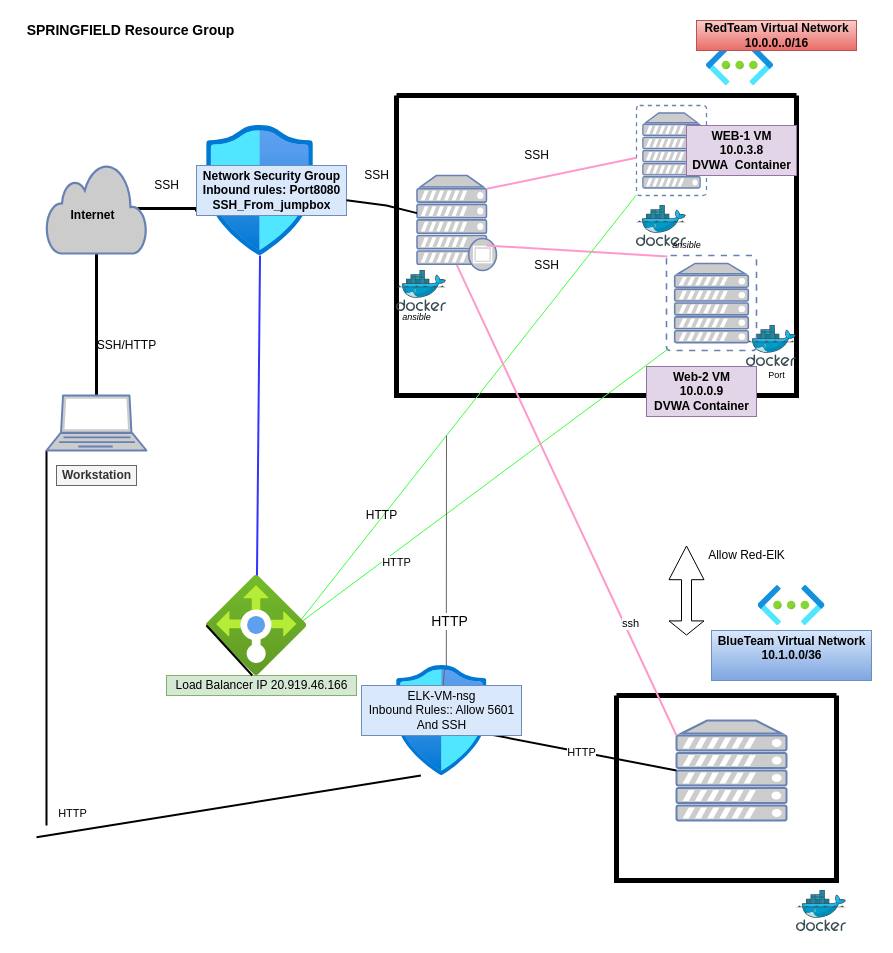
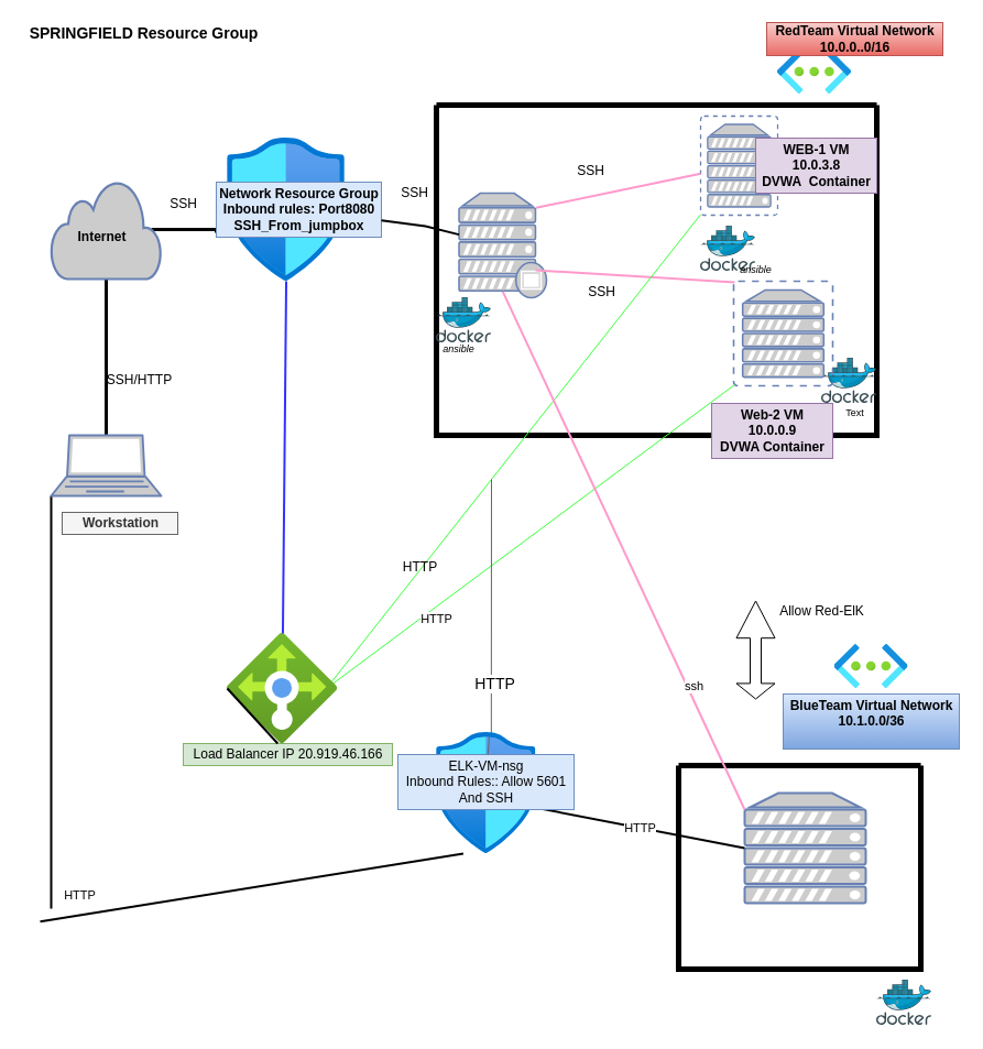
  <mxCell id="0" />
  <mxCell id="1" parent="0" />
  <mxCell id="2" value="" style="swimlane;startSize=0;strokeWidth=5;" vertex="1" parent="1"><mxGeometry x="396" y="95" width="400" height="300" as="geometry" /></mxCell>
  <mxCell id="3" value="" style="sketch=0;aspect=fixed;html=1;points=[];align=center;image;fontSize=12;image=img/lib/mscae/Docker.svg;strokeWidth=5;" vertex="1" parent="2"><mxGeometry x="350" y="230" width="50" height="41" as="geometry" /></mxCell>
  <mxCell id="4" value="" style="sketch=0;aspect=fixed;html=1;points=[];align=center;image;fontSize=12;image=img/lib/mscae/Docker.svg;strokeWidth=5;" vertex="1" parent="2"><mxGeometry y="175" width="50" height="41" as="geometry" /></mxCell>
  <mxCell id="5" value="" style="fontColor=#0066CC;verticalAlign=top;verticalLabelPosition=bottom;labelPosition=center;align=center;html=1;outlineConnect=0;fillColor=#CCCCCC;strokeColor=#6881B3;gradientColor=none;gradientDirection=north;strokeWidth=2;shape=mxgraph.networks.virtual_server;" vertex="1" parent="2"><mxGeometry x="240" y="10" width="70" height="90" as="geometry" /></mxCell>
  <mxCell id="6" style="edgeStyle=none;rounded=0;orthogonalLoop=1;jettySize=auto;html=1;exitX=0.88;exitY=0.14;exitDx=0;exitDy=0;exitPerimeter=0;startArrow=none;startFill=0;endArrow=none;endFill=0;strokeWidth=2;strokeColor=#FF99CC;" edge="1" parent="2" source="7" target="5"><mxGeometry relative="1" as="geometry" /></mxCell>
  <mxCell id="7" value="" style="fontColor=#0066CC;verticalAlign=top;verticalLabelPosition=bottom;labelPosition=center;align=center;html=1;outlineConnect=0;fillColor=#CCCCCC;strokeColor=#6881B3;gradientColor=none;gradientDirection=north;strokeWidth=2;shape=mxgraph.networks.proxy_server;points=[[0,0.14,0,0,0],[0,0.51,0,0,0],[0,0.93,0,0,0],[0.5,0,0,0,0],[0.5,0.94,0,0,0],[0.88,0.14,0,0,0],[0.88,0.51,0,0,0],[0.96,0.95,0,0,0]];" vertex="1" parent="2"><mxGeometry x="20.5" y="80" width="79.5" height="95" as="geometry" /></mxCell>
  <mxCell id="8" value="" style="sketch=0;aspect=fixed;html=1;points=[];align=center;image;fontSize=12;image=img/lib/mscae/Docker.svg;strokeWidth=5;" vertex="1" parent="2"><mxGeometry x="240" y="110" width="50" height="41" as="geometry" /></mxCell>
  <mxCell id="9" style="rounded=0;orthogonalLoop=1;jettySize=auto;html=1;exitX=0.01;exitY=0.01;exitDx=0;exitDy=0;exitPerimeter=0;strokeWidth=2;endArrow=none;endFill=0;strokeColor=#FF99CC;" edge="1" parent="2" source="10"><mxGeometry relative="1" as="geometry"><mxPoint x="90" y="150" as="targetPoint" /></mxGeometry></mxCell>
  <mxCell id="10" value="" style="fontColor=#0066CC;verticalAlign=top;verticalLabelPosition=bottom;labelPosition=center;align=center;html=1;outlineConnect=0;fillColor=#CCCCCC;strokeColor=#6881B3;gradientColor=none;gradientDirection=north;strokeWidth=2;shape=mxgraph.networks.virtual_server;" vertex="1" parent="2"><mxGeometry x="270" y="160" width="90" height="95" as="geometry" /></mxCell>
  <mxCell id="11" value="Web-2 VM&lt;br&gt;10.0.0.9&lt;br&gt;DVWA Container" style="text;html=1;align=center;verticalAlign=middle;resizable=0;points=[];autosize=1;strokeColor=#9673a6;fillColor=#e1d5e7;fontStyle=1" vertex="1" parent="2"><mxGeometry x="250" y="271" width="110" height="50" as="geometry" /></mxCell>
  <mxCell id="12" value="WEB-1 VM&lt;br&gt;10.0.3.8&lt;br&gt;DVWA&amp;nbsp; Container" style="text;html=1;align=center;verticalAlign=middle;resizable=0;points=[];autosize=1;strokeColor=#9673a6;fillColor=#e1d5e7;fontStyle=1" vertex="1" parent="2"><mxGeometry x="290" y="30" width="110" height="50" as="geometry" /></mxCell>
  <mxCell id="13" style="edgeStyle=none;rounded=0;orthogonalLoop=1;jettySize=auto;html=1;startArrow=none;startFill=0;endArrow=none;endFill=0;strokeWidth=1;entryX=0.01;entryY=0.99;entryDx=0;entryDy=0;entryPerimeter=0;strokeColor=#3DFF3D;" edge="1" parent="2" source="5" target="10"><mxGeometry relative="1" as="geometry"><mxPoint x="-100" y="540" as="targetPoint" /><Array as="points"><mxPoint x="-100" y="530" /></Array></mxGeometry></mxCell>
  <mxCell id="14" value="HTTP" style="edgeLabel;html=1;align=center;verticalAlign=middle;resizable=0;points=[];" vertex="1" connectable="0" parent="13"><mxGeometry x="0.223" y="-2" relative="1" as="geometry"><mxPoint x="43" y="-24" as="offset" /></mxGeometry></mxCell>
  <mxCell id="15" value="HTTP" style="text;html=1;align=center;verticalAlign=middle;resizable=0;points=[];autosize=1;strokeColor=none;fillColor=none;" vertex="1" parent="2"><mxGeometry x="-40" y="410" width="50" height="20" as="geometry" /></mxCell>
  <mxCell id="16" value="" style="aspect=fixed;html=1;points=[[0,0.5,0,0,0],[0.52,0.97,0,0,0]];align=center;image;fontSize=12;image=img/lib/azure2/networking/Load_Balancers.svg;strokeWidth=5;" vertex="1" parent="1"><mxGeometry x="206" y="575" width="100" height="100" as="geometry" /></mxCell>
  <mxCell id="17" style="edgeStyle=orthogonalEdgeStyle;rounded=0;orthogonalLoop=1;jettySize=auto;html=1;exitX=0.5;exitY=0;exitDx=0;exitDy=0;exitPerimeter=0;strokeWidth=3;entryX=0.5;entryY=1;entryDx=0;entryDy=0;entryPerimeter=0;" edge="1" parent="1" source="19" target="28"><mxGeometry relative="1" as="geometry"><mxPoint x="96" y="255" as="targetPoint" /><Array as="points"><mxPoint x="96" y="245" /></Array></mxGeometry></mxCell>
  <mxCell id="18" style="edgeStyle=none;rounded=0;orthogonalLoop=1;jettySize=auto;html=1;exitX=0;exitY=1;exitDx=0;exitDy=0;exitPerimeter=0;startArrow=none;startFill=0;endArrow=none;endFill=0;strokeWidth=2;" edge="1" parent="1" source="19"><mxGeometry relative="1" as="geometry"><mxPoint x="46" y="825" as="targetPoint" /></mxGeometry></mxCell>
  <mxCell id="19" value="" style="fontColor=#0066CC;verticalAlign=top;verticalLabelPosition=bottom;labelPosition=center;align=center;html=1;outlineConnect=0;fillColor=#CCCCCC;strokeColor=#6881B3;gradientColor=none;gradientDirection=north;strokeWidth=2;shape=mxgraph.networks.laptop;" vertex="1" parent="1"><mxGeometry x="46" y="395" width="100" height="55" as="geometry" /></mxCell>
- <mxCell id="20" value="Workstation" style="text;html=1;resizable=0;autosize=1;align=center;verticalAlign=middle;points=[];fillColor=#f5f5f5;strokeColor=#666666;rounded=0;fontStyle=1;fontColor=#333333;" vertex="1" parent="1"><mxGeometry x="56" y="465" width="80" height="20" as="geometry" /></mxCell>
+ <mxCell id="20" value="Workstation" style="text;html=1;resizable=0;autosize=1;align=center;verticalAlign=middle;points=[];fillColor=#f5f5f5;strokeColor=#666666;rounded=0;fontStyle=1;fontColor=#333333;" vertex="1" parent="1"><mxGeometry x="56" y="465" width="105" height="20" as="geometry" /></mxCell>
  <mxCell id="21" value="" style="aspect=fixed;html=1;points=[];align=center;image;fontSize=12;image=img/lib/azure2/networking/Virtual_Networks.svg;strokeWidth=5;" vertex="1" parent="1"><mxGeometry x="706" y="45" width="67" height="40" as="geometry" /></mxCell>
  <mxCell id="22" value="" style="aspect=fixed;html=1;points=[];align=center;image;fontSize=12;image=img/lib/azure2/networking/Virtual_Networks.svg;strokeWidth=5;" vertex="1" parent="1"><mxGeometry x="757.5" y="585" width="67" height="40" as="geometry" /></mxCell>
  <mxCell id="23" value="" style="swimlane;startSize=0;strokeWidth=5;" vertex="1" parent="1"><mxGeometry x="616" y="695" width="220" height="185" as="geometry" /></mxCell>
  <mxCell id="24" value="" style="sketch=0;aspect=fixed;html=1;points=[];align=center;image;fontSize=12;image=img/lib/mscae/Docker.svg;strokeWidth=5;" vertex="1" parent="23"><mxGeometry x="180" y="195" width="50" height="41" as="geometry" /></mxCell>
  <mxCell id="25" value="" style="fontColor=#0066CC;verticalAlign=top;verticalLabelPosition=bottom;labelPosition=center;align=center;html=1;outlineConnect=0;fillColor=#CCCCCC;strokeColor=#6881B3;gradientColor=none;gradientDirection=north;strokeWidth=2;shape=mxgraph.networks.server;" vertex="1" parent="23"><mxGeometry x="60" y="25" width="110" height="100" as="geometry" /></mxCell>
  <mxCell id="26" value="" style="endArrow=none;html=1;rounded=0;strokeWidth=3;startArrow=none;" edge="1" parent="1" source="39"><mxGeometry width="50" height="50" relative="1" as="geometry"><mxPoint x="256" y="675" as="sourcePoint" /><mxPoint x="264" y="255" as="targetPoint" /></mxGeometry></mxCell>
  <mxCell id="27" style="edgeStyle=orthogonalEdgeStyle;rounded=0;orthogonalLoop=1;jettySize=auto;html=1;exitX=0.91;exitY=0.5;exitDx=0;exitDy=0;exitPerimeter=0;strokeWidth=3;" edge="1" parent="1" source="28"><mxGeometry relative="1" as="geometry"><mxPoint x="246" y="209" as="targetPoint" /></mxGeometry></mxCell>
  <mxCell id="28" value="" style="html=1;outlineConnect=0;fillColor=#CCCCCC;strokeColor=#6881B3;gradientColor=none;gradientDirection=north;strokeWidth=2;shape=mxgraph.networks.cloud;fontColor=#ffffff;" vertex="1" parent="1"><mxGeometry x="46" y="163" width="100" height="90" as="geometry" /></mxCell>
  <mxCell id="29" value="&lt;span&gt;&lt;br&gt;&lt;/span&gt;" style="text;html=1;align=left;verticalAlign=middle;resizable=0;points=[];autosize=1;strokeColor=none;fillColor=none;fontStyle=1" vertex="1" parent="1"><mxGeometry x="62" y="55" width="20" height="20" as="geometry" /></mxCell>
  <mxCell id="30" value="RedTeam Virtual Network&lt;br&gt;10.0.0..0/16" style="text;html=1;align=center;verticalAlign=middle;resizable=0;points=[];autosize=1;strokeColor=#b85450;fillColor=#f8cecc;fontStyle=1;gradientColor=#ea6b66;" vertex="1" parent="1"><mxGeometry x="696" y="20" width="160" height="30" as="geometry" /></mxCell>
  <mxCell id="31" value="&lt;span&gt;BlueTeam Virtual Network&lt;br&gt;10.1.0.0/36&lt;br&gt;&lt;br&gt;&lt;/span&gt;" style="text;html=1;align=center;verticalAlign=middle;resizable=0;points=[];autosize=1;strokeColor=#6c8ebf;fillColor=#dae8fc;fontStyle=1;gradientColor=#7ea6e0;" vertex="1" parent="1"><mxGeometry x="711" y="630" width="160" height="50" as="geometry" /></mxCell>
  <mxCell id="32" style="edgeStyle=none;rounded=0;orthogonalLoop=1;jettySize=auto;html=1;exitX=0.38;exitY=0.93;exitDx=0;exitDy=0;exitPerimeter=0;startArrow=none;startFill=0;endArrow=none;endFill=0;strokeWidth=2;" edge="1" parent="1"><mxGeometry relative="1" as="geometry"><mxPoint x="36" y="836.7" as="targetPoint" /><mxPoint x="420.417" y="775" as="sourcePoint" /></mxGeometry></mxCell>
  <mxCell id="33" value="HTTP" style="edgeLabel;html=1;align=center;verticalAlign=middle;resizable=0;points=[];" vertex="1" connectable="0" parent="32"><mxGeometry x="-0.119" y="-5" relative="1" as="geometry"><mxPoint x="-178" y="15" as="offset" /></mxGeometry></mxCell>
  <mxCell id="34" style="edgeStyle=none;rounded=0;orthogonalLoop=1;jettySize=auto;html=1;exitX=0.53;exitY=0.03;exitDx=0;exitDy=0;exitPerimeter=0;fontSize=14;startArrow=none;startFill=0;endArrow=none;endFill=0;strokeColor=#666666;strokeWidth=1;fillColor=#f5f5f5;gradientColor=#b3b3b3;" edge="1" parent="1" source="55"><mxGeometry relative="1" as="geometry"><mxPoint x="446" y="435" as="targetPoint" /></mxGeometry></mxCell>
  <mxCell id="35" value="HTTP" style="edgeLabel;html=1;align=center;verticalAlign=middle;resizable=0;points=[];fontSize=14;" vertex="1" connectable="0" parent="34"><mxGeometry x="-0.479" y="-3" relative="1" as="geometry"><mxPoint as="offset" /></mxGeometry></mxCell>
  <mxCell id="36" value="" style="aspect=fixed;html=1;points=[[0.53,0.03,0,0,0]];align=center;image;fontSize=12;image=img/lib/azure2/networking/Network_Security_Groups.svg;strokeWidth=5;" vertex="1" parent="1"><mxGeometry x="396" y="665" width="90.57" height="110" as="geometry" /></mxCell>
  <mxCell id="37" value="&lt;span&gt;Internet&lt;/span&gt;" style="text;html=1;align=center;verticalAlign=middle;resizable=0;points=[];autosize=1;strokeColor=none;fillColor=none;fontStyle=1" vertex="1" parent="1"><mxGeometry x="62" y="205" width="60" height="20" as="geometry" /></mxCell>
  <mxCell id="38" style="edgeStyle=none;rounded=0;orthogonalLoop=1;jettySize=auto;html=1;exitX=0.5;exitY=1;exitDx=0;exitDy=0;exitPerimeter=0;startArrow=none;startFill=0;endArrow=none;endFill=0;strokeWidth=2;strokeColor=#3333FF;" edge="1" parent="1" source="39" target="16"><mxGeometry relative="1" as="geometry" /></mxCell>
  <mxCell id="39" value="" style="aspect=fixed;html=1;points=[[0.5,1,0,0,0]];align=center;image;fontSize=12;image=img/lib/azure2/networking/Network_Security_Groups.svg;strokeWidth=5;" vertex="1" parent="1"><mxGeometry x="206" y="125" width="107.06" height="130" as="geometry" /></mxCell>
- <mxCell id="40" value="&lt;b&gt;Network Security Group&lt;br&gt;Inbound rules: Port8080 &lt;br&gt;SSH_From_jumpbox&lt;/b&gt;" style="text;html=1;align=center;verticalAlign=middle;resizable=0;points=[];autosize=1;strokeColor=#6c8ebf;fillColor=#dae8fc;rounded=0;glass=0;" vertex="1" parent="1"><mxGeometry x="196" y="165" width="150" height="50" as="geometry" /></mxCell>
+ <mxCell id="40" value="&lt;b&gt;Network Resource Group&lt;br&gt;Inbound rules: Port8080 &lt;br&gt;SSH_From_jumpbox&lt;/b&gt;" style="text;html=1;align=center;verticalAlign=middle;resizable=0;points=[];autosize=1;strokeColor=#6c8ebf;fillColor=#dae8fc;rounded=0;glass=0;" vertex="1" parent="1"><mxGeometry x="196" y="165" width="150" height="50" as="geometry" /></mxCell>
  <mxCell id="41" value="SSH/HTTP" style="text;html=1;align=center;verticalAlign=middle;resizable=0;points=[];autosize=1;strokeColor=none;fillColor=none;" vertex="1" parent="1"><mxGeometry x="86" y="335" width="80" height="20" as="geometry" /></mxCell>
  <mxCell id="42" value="SSH" style="text;html=1;align=center;verticalAlign=middle;resizable=0;points=[];autosize=1;strokeColor=none;fillColor=none;" vertex="1" parent="1"><mxGeometry x="146" y="175" width="40" height="20" as="geometry" /></mxCell>
  <mxCell id="43" value="SSH" style="text;html=1;align=center;verticalAlign=middle;resizable=0;points=[];autosize=1;strokeColor=none;fillColor=none;" vertex="1" parent="1"><mxGeometry x="516" y="145" width="40" height="20" as="geometry" /></mxCell>
  <mxCell id="44" value="SSH" style="text;html=1;align=center;verticalAlign=middle;resizable=0;points=[];autosize=1;strokeColor=none;fillColor=none;" vertex="1" parent="1"><mxGeometry x="526" y="255" width="40" height="20" as="geometry" /></mxCell>
  <mxCell id="45" style="edgeStyle=none;rounded=0;orthogonalLoop=1;jettySize=auto;html=1;startArrow=none;startFill=0;endArrow=none;endFill=0;strokeWidth=2;" edge="1" parent="1" source="7" target="40"><mxGeometry relative="1" as="geometry"><Array as="points"><mxPoint x="386" y="205" /></Array></mxGeometry></mxCell>
  <mxCell id="46" value="HTTP" style="edgeStyle=none;rounded=0;orthogonalLoop=1;jettySize=auto;html=1;exitX=0;exitY=0.5;exitDx=0;exitDy=0;exitPerimeter=0;entryX=0.981;entryY=0.619;entryDx=0;entryDy=0;entryPerimeter=0;startArrow=none;startFill=0;endArrow=none;endFill=0;strokeWidth=2;" edge="1" parent="1" source="25" target="36"><mxGeometry relative="1" as="geometry" /></mxCell>
  <mxCell id="47" value="Load Balancer IP 20.919.46.166" style="text;html=1;align=center;verticalAlign=middle;resizable=0;points=[];autosize=1;strokeColor=#82b366;fillColor=#d5e8d4;" vertex="1" parent="1"><mxGeometry x="166" y="675" width="190" height="20" as="geometry" /></mxCell>
  <mxCell id="48" value="" style="edgeStyle=none;rounded=0;orthogonalLoop=1;jettySize=auto;html=1;exitX=0;exitY=0.5;exitDx=0;exitDy=0;exitPerimeter=0;startArrow=none;startFill=0;endArrow=none;endFill=0;strokeWidth=2;" edge="1" parent="1" source="16" target="47"><mxGeometry relative="1" as="geometry"><mxPoint x="96" y="625" as="targetPoint" /><mxPoint x="206" y="625" as="sourcePoint" /></mxGeometry></mxCell>
  <mxCell id="49" value="SSH" style="text;html=1;align=center;verticalAlign=middle;resizable=0;points=[];autosize=1;strokeColor=none;fillColor=none;" vertex="1" parent="1"><mxGeometry x="356" y="165" width="40" height="20" as="geometry" /></mxCell>
  <mxCell id="50" style="edgeStyle=none;rounded=0;orthogonalLoop=1;jettySize=auto;html=1;exitX=0.5;exitY=0.94;exitDx=0;exitDy=0;exitPerimeter=0;entryX=0;entryY=0.15;entryDx=0;entryDy=0;entryPerimeter=0;startArrow=none;startFill=0;endArrow=none;endFill=0;strokeWidth=2;strokeColor=#FF99CC;" edge="1" parent="1" source="7" target="25"><mxGeometry relative="1" as="geometry" /></mxCell>
  <mxCell id="51" value="ssh" style="edgeLabel;html=1;align=center;verticalAlign=middle;resizable=0;points=[];" vertex="1" connectable="0" parent="50"><mxGeometry x="0.532" y="5" relative="1" as="geometry"><mxPoint as="offset" /></mxGeometry></mxCell>
  <mxCell id="52" value="" style="shape=flexArrow;endArrow=classic;startArrow=classic;html=1;rounded=0;strokeWidth=1;startWidth=24;startSize=4.36;endWidth=24;endSize=10.9;" edge="1" parent="1"><mxGeometry width="100" height="100" relative="1" as="geometry"><mxPoint x="686" y="635" as="sourcePoint" /><mxPoint x="686" y="545" as="targetPoint" /></mxGeometry></mxCell>
  <mxCell id="53" value="Allow Red-ElK" style="text;html=1;align=center;verticalAlign=middle;resizable=0;points=[];autosize=1;strokeColor=none;fillColor=none;" vertex="1" parent="1"><mxGeometry x="691" y="545" width="110" height="20" as="geometry" /></mxCell>
  <mxCell id="54" value="&lt;b&gt;&lt;font style=&quot;font-size: 14px&quot;&gt;SPRINGFIELD Resource Group&lt;/font&gt;&lt;/b&gt;" style="text;html=1;align=center;verticalAlign=middle;resizable=0;points=[];autosize=1;strokeColor=none;fillColor=none;" vertex="1" parent="1"><mxGeometry x="20" y="20" width="220" height="20" as="geometry" /></mxCell>
  <mxCell id="55" value="ELK-VM-nsg&lt;br&gt;Inbound Rules:: Allow 5601&lt;br&gt;And SSH" style="text;html=1;align=center;verticalAlign=middle;resizable=0;points=[];autosize=1;strokeColor=#6c8ebf;fillColor=#dae8fc;" vertex="1" parent="1"><mxGeometry x="361" y="685" width="160" height="50" as="geometry" /></mxCell>
  <mxCell id="56" value="" style="edgeStyle=none;rounded=0;orthogonalLoop=1;jettySize=auto;html=1;exitX=0.53;exitY=0.03;exitDx=0;exitDy=0;exitPerimeter=0;fontSize=14;startArrow=none;startFill=0;endArrow=none;endFill=0;strokeColor=#666666;strokeWidth=1;fillColor=#f5f5f5;gradientColor=#b3b3b3;" edge="1" parent="1" source="36" target="55"><mxGeometry relative="1" as="geometry"><mxPoint x="426" y="445" as="targetPoint" /><mxPoint x="429.882" y="728.3" as="sourcePoint" /></mxGeometry></mxCell>
  <mxCell id="57" value="&lt;i&gt;&lt;font style=&quot;font-size: 9px&quot;&gt;ansible&lt;/font&gt;&lt;/i&gt;" style="text;html=1;align=center;verticalAlign=middle;resizable=0;points=[];autosize=1;strokeColor=none;fillColor=none;fontSize=14;" vertex="1" parent="1"><mxGeometry x="396" y="305" width="40" height="20" as="geometry" /></mxCell>
  <mxCell id="58" value="&lt;i&gt;ansible&lt;/i&gt;" style="text;html=1;align=center;verticalAlign=middle;resizable=0;points=[];autosize=1;strokeColor=none;fillColor=none;fontSize=9;" vertex="1" parent="1"><mxGeometry x="666" y="235" width="40" height="20" as="geometry" /></mxCell>
- <mxCell id="59" value="Port" style="text;html=1;align=center;verticalAlign=middle;resizable=0;points=[];autosize=1;strokeColor=none;fillColor=none;fontSize=9;" vertex="1" parent="1"><mxGeometry x="756" y="365" width="40" height="20" as="geometry" /></mxCell>
+ <mxCell id="59" value="Text" style="text;html=1;align=center;verticalAlign=middle;resizable=0;points=[];autosize=1;strokeColor=none;fillColor=none;fontSize=9;" vertex="1" parent="1"><mxGeometry x="756" y="365" width="40" height="20" as="geometry" /></mxCell>
